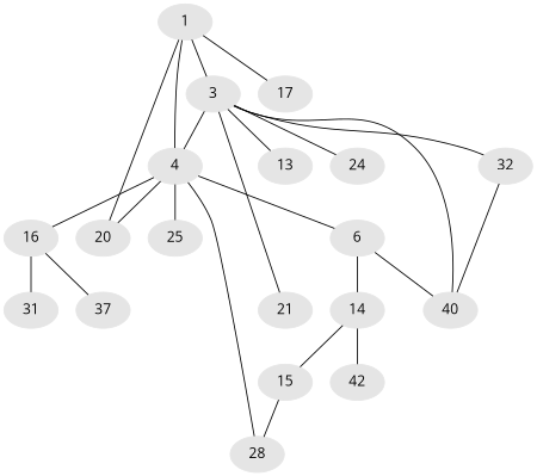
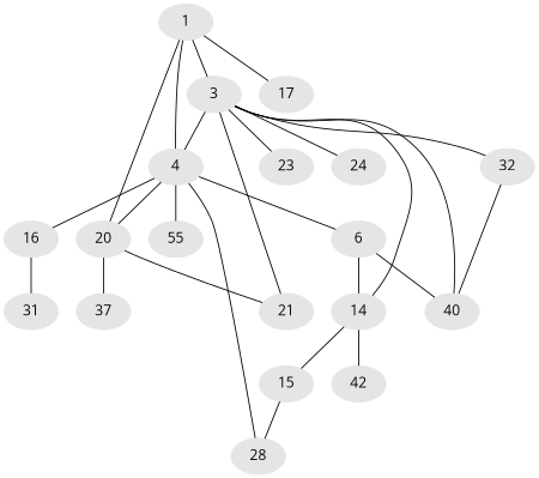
  graph {
    fontname="Open Sans"
    node [color=gray90 fontname="Open Sans" style=filled]
    edge [fontname="Open Sans"]
    1 [super="+12+46"]
    n2 [label=3 super="+36+18+33+30+3"]
    4 [super="+34+19+7+8+10+39+9+45"]
    17
    20
-   13
+   13 [label=23]
    14
    21 [super="+29"]
    24
    32
    40
    6 [super="+23+27"]
    16
-   25
+   25 [label=55]
    28
    37
    15
    42
    31
    1 -- n2
    1 -- 4
    1 -- 17
    1 -- 20
    n2 -- 4 [weight=7]
    n2 -- 13 [weight=2]
+   n2 -- 14
    n2 -- 21
    n2 -- 24
    n2 -- 32
    n2 -- 40
    4 -- 20 [weight=3]
    4 -- 6
    4 -- 16
    4 -- 25
    4 -- 28
-   16 -- 37
+   20 -- 21
+   20 -- 37
    14 -- 15
    14 -- 42
    32 -- 40
    6 -- 14
    6 -- 40
    16 -- 31
    15 -- 28
  }
